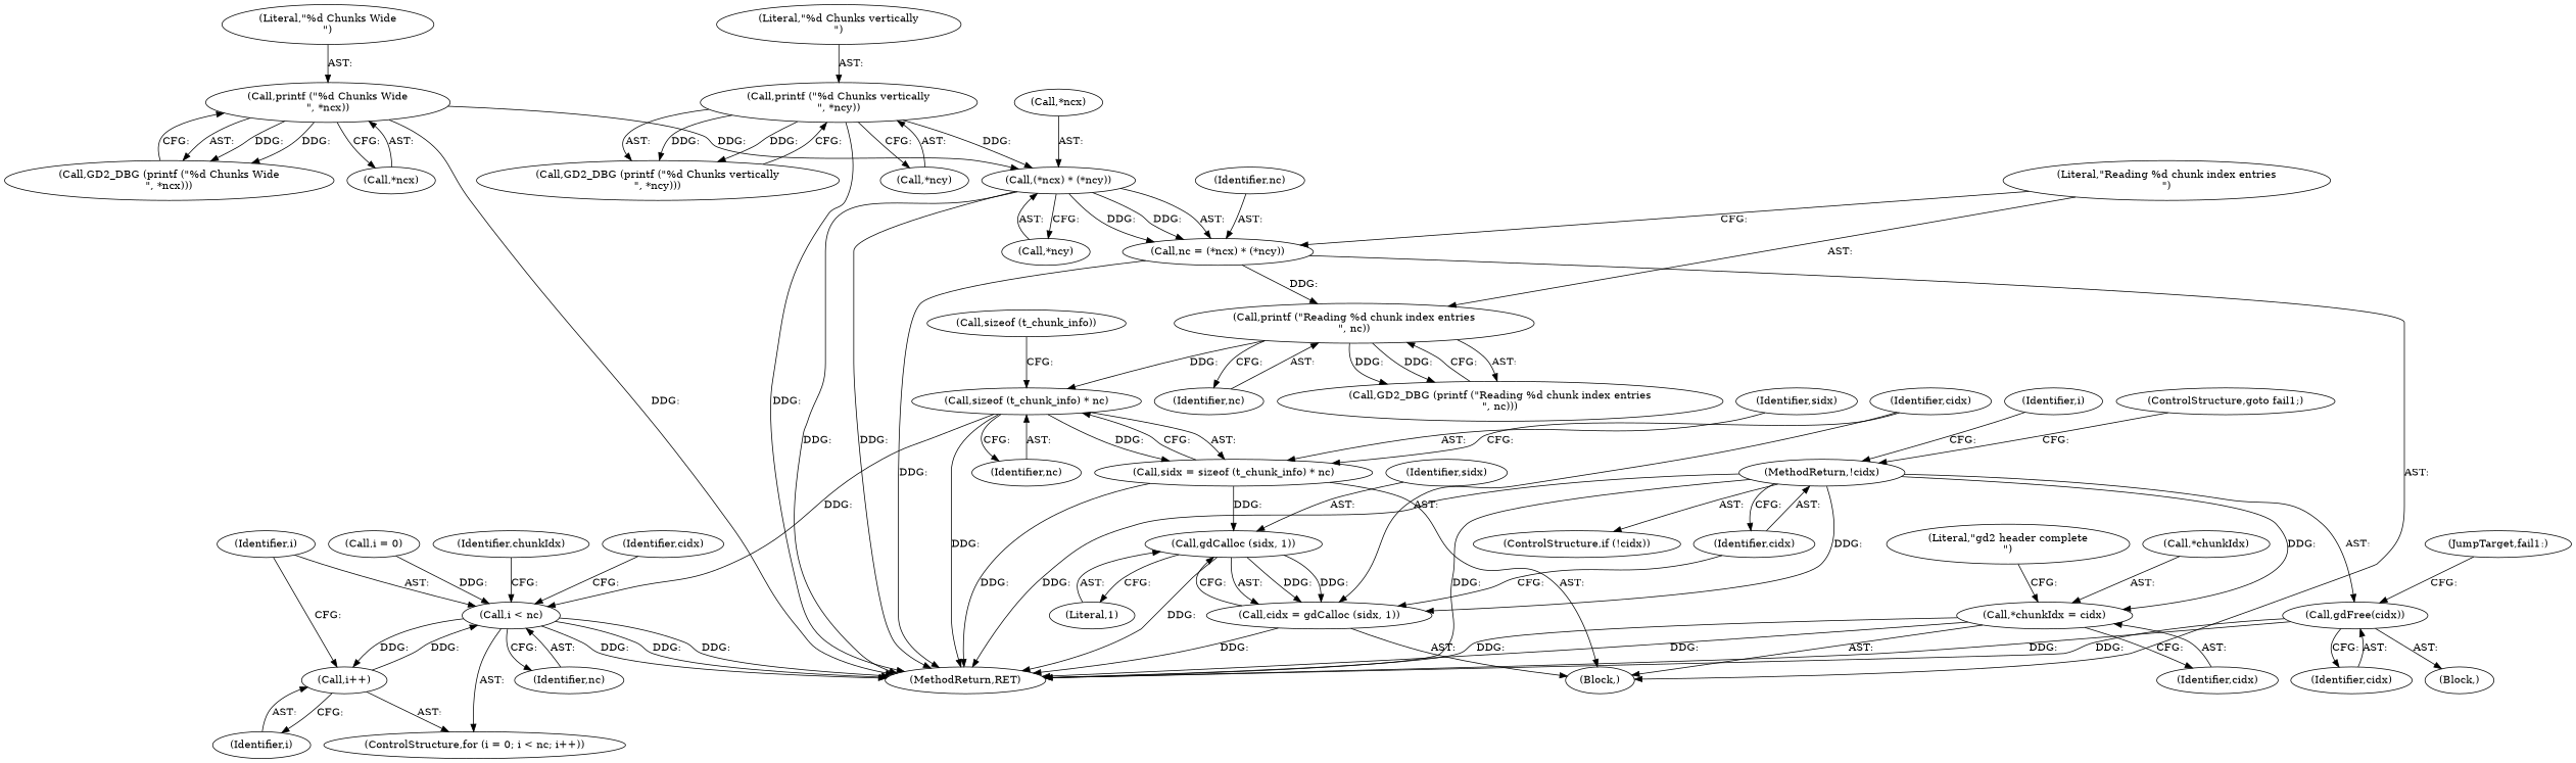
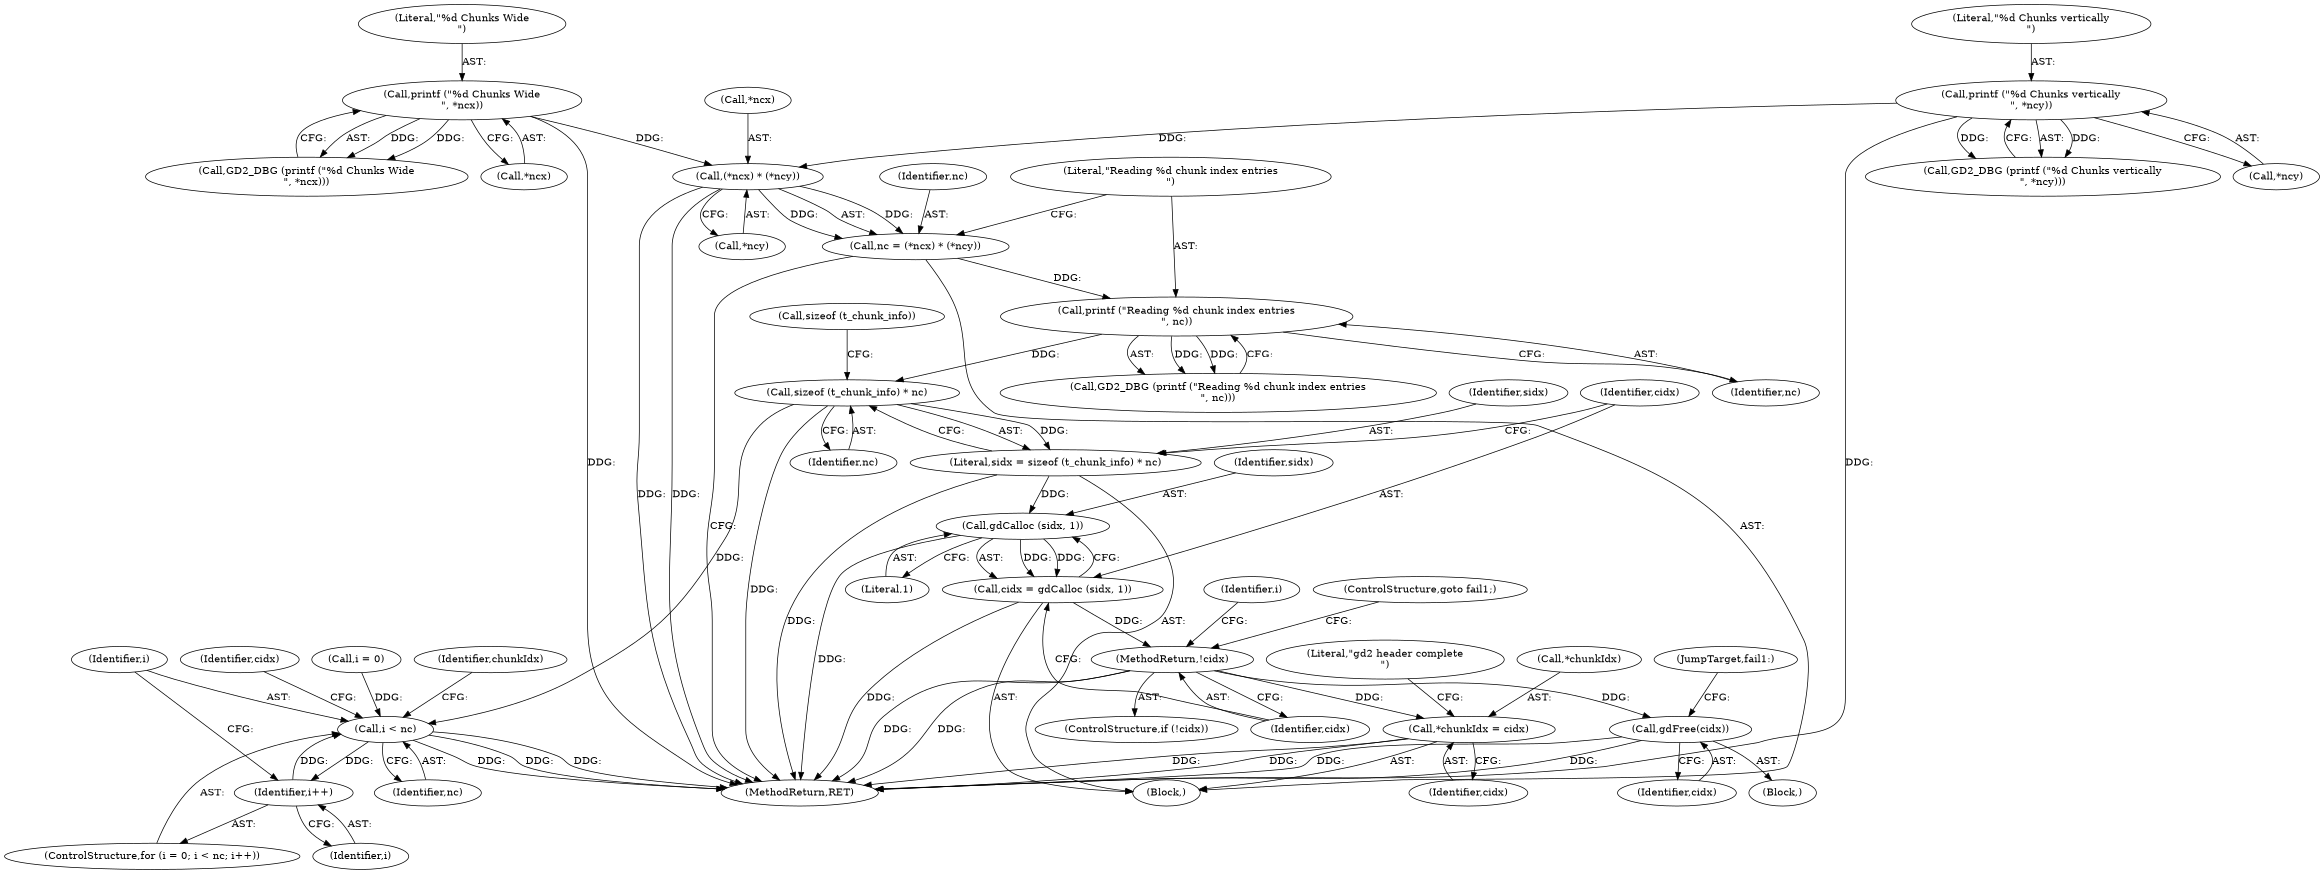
  digraph {
    n1 [label="(Call,sizeof (t_chunk_info) * nc)"]
-   n2 [label="(Call,sidx = sizeof (t_chunk_info) * nc)"]
+   n2 [label="(Literal,sidx = sizeof (t_chunk_info) * nc)"]
    n3 [label="(Call,i < nc)"]
    n4 [label="(Identifier,nc)"]
    n5 [label="(MethodReturn,RET)"]
    n6 [label="(Block,)"]
    n7 [label="(Call,gdCalloc (sidx, 1))"]
-   n8 [label="(Call,i++)"]
+   n8 [label="(Identifier,i++)"]
    n9 [label="(ControlStructure,for (i = 0; i < nc; i++))"]
    n10 [label="(Identifier,nc)"]
    n11 [label="(Call,printf (\"Reading %d chunk index entries\n\", nc))"]
    n12 [label="(Identifier,nc)"]
    n13 [label="(Call,GD2_DBG (printf (\"Reading %d chunk index entries\n\", nc)))"]
    n14 [label="(Call,nc = (*ncx) * (*ncy))"]
    n15 [label="(Call,(*ncx) * (*ncy))"]
    n16 [label="(Call,*ncy)"]
    n17 [label="(Call,printf (\"%d Chunks Wide\n\", *ncx))"]
    n18 [label="(Call,GD2_DBG (printf (\"%d Chunks Wide\n\", *ncx)))"]
    n19 [label="(Call,*ncx)"]
    n20 [label="(Call,printf (\"%d Chunks vertically\n\", *ncy))"]
    n21 [label="(Call,GD2_DBG (printf (\"%d Chunks vertically\n\", *ncy)))"]
    n22 [label="(Call,*ncy)"]
    n23 [label="(Call,cidx = gdCalloc (sidx, 1))"]
    n24 [label="(Literal,1)"]
    n25 [label="(MethodReturn,!cidx)"]
    n26 [label="(Call,*chunkIdx = cidx)"]
    n27 [label="(Call,gdFree(cidx))"]
    n28 [label="(Identifier,cidx)"]
    n29 [label="(ControlStructure,if (!cidx))"]
    n30 [label="(Identifier,cidx)"]
    n31 [label="(Block,)"]
    n32 [label="(Identifier,cidx)"]
    n33 [label="(Identifier,i)"]
    n34 [label="(Call,*ncx)"]
    n35 [label="(Literal,\"%d Chunks Wide\n\")"]
    n36 [label="(Literal,\"gd2 header complete\n\")"]
    n37 [label="(Identifier,i)"]
    n38 [label="(Identifier,cidx)"]
    n39 [label="(Identifier,sidx)"]
    n40 [label="(Literal,\"%d Chunks vertically\n\")"]
    n41 [label="(JumpTarget,fail1:)"]
    n42 [label="(Call,*chunkIdx)"]
    n43 [label="(Identifier,cidx)"]
    n44 [label="(Call,i = 0)"]
    n45 [label="(ControlStructure,goto fail1;)"]
    n46 [label="(Identifier,chunkIdx)"]
    n47 [label="(Identifier,i)"]
    n48 [label="(Identifier,sidx)"]
    n49 [label="(Identifier,nc)"]
    n50 [label="(Call,sizeof (t_chunk_info))"]
    n51 [label="(Literal,\"Reading %d chunk index entries\n\")"]
    n1 -> n2 [label="AST: "]
    n1 -> n2 [label="DDG: "]
    n1 -> n3 [label="DDG: "]
    n1 -> n4 [label="CFG: "]
    n1 -> n5 [label="DDG: "]
    n2 -> n1 [label="CFG: "]
    n2 -> n5 [label="DDG: "]
    n2 -> n6 [label="AST: "]
    n2 -> n7 [label="DDG: "]
    n3 -> n5 [label="DDG: "]
    n3 -> n5 [label="DDG: "]
    n3 -> n5 [label="DDG: "]
    n3 -> n8 [label="DDG: "]
-   n3 -> n9 [label="AST: "]
+   n9 -> n3 [label="AST: "]
    n3 -> n10 [label="CFG: "]
    n4 -> n1 [label="AST: "]
    n7 -> n5 [label="DDG: "]
    n7 -> n23 [label="AST: "]
    n7 -> n23 [label="DDG: "]
    n7 -> n23 [label="DDG: "]
    n7 -> n24 [label="CFG: "]
    n8 -> n3 [label="DDG: "]
    n8 -> n9 [label="AST: "]
    n8 -> n33 [label="CFG: "]
    n10 -> n3 [label="AST: "]
    n11 -> n1 [label="DDG: "]
    n11 -> n12 [label="CFG: "]
    n11 -> n13 [label="AST: "]
    n11 -> n13 [label="DDG: "]
    n11 -> n13 [label="DDG: "]
    n12 -> n11 [label="AST: "]
    n13 -> n11 [label="CFG: "]
-   n14 -> n5 [label="DDG: "]
+   n14 -> n5 [label="CFG: "]
    n14 -> n6 [label="AST: "]
    n14 -> n11 [label="DDG: "]
    n15 -> n5 [label="DDG: "]
    n15 -> n5 [label="DDG: "]
    n15 -> n14 [label="AST: "]
    n15 -> n14 [label="DDG: "]
    n15 -> n14 [label="DDG: "]
    n15 -> n16 [label="CFG: "]
    n16 -> n15 [label="AST: "]
    n17 -> n5 [label="DDG: "]
    n17 -> n15 [label="DDG: "]
    n17 -> n18 [label="AST: "]
    n17 -> n18 [label="DDG: "]
    n17 -> n18 [label="DDG: "]
    n17 -> n19 [label="CFG: "]
    n18 -> n17 [label="CFG: "]
    n19 -> n17 [label="AST: "]
    n20 -> n5 [label="DDG: "]
    n20 -> n15 [label="DDG: "]
    n20 -> n21 [label="AST: "]
    n20 -> n21 [label="DDG: "]
    n20 -> n21 [label="DDG: "]
    n20 -> n22 [label="CFG: "]
    n21 -> n20 [label="CFG: "]
    n22 -> n20 [label="AST: "]
    n23 -> n5 [label="DDG: "]
    n23 -> n6 [label="AST: "]
    n23 -> n7 [label="CFG: "]
-   n25 -> n23 [label="DDG: "]
+   n23 -> n25 [label="DDG: "]
    n24 -> n7 [label="AST: "]
    n25 -> n5 [label="DDG: "]
    n25 -> n5 [label="DDG: "]
    n25 -> n26 [label="DDG: "]
-   n25 -> n27 [label="AST: "]
+   n25 -> n27 [label="DDG: "]
    n25 -> n28 [label="CFG: "]
    n25 -> n29 [label="AST: "]
    n26 -> n5 [label="DDG: "]
    n26 -> n5 [label="DDG: "]
    n26 -> n6 [label="AST: "]
    n26 -> n30 [label="CFG: "]
    n27 -> n5 [label="DDG: "]
    n27 -> n5 [label="DDG: "]
    n27 -> n31 [label="AST: "]
    n27 -> n32 [label="CFG: "]
    n28 -> n23 [label="CFG: "]
    n28 -> n25 [label="AST: "]
    n30 -> n26 [label="AST: "]
    n32 -> n27 [label="AST: "]
    n33 -> n8 [label="AST: "]
    n34 -> n15 [label="AST: "]
    n35 -> n17 [label="AST: "]
    n36 -> n26 [label="CFG: "]
    n37 -> n3 [label="AST: "]
    n37 -> n8 [label="CFG: "]
    n38 -> n3 [label="CFG: "]
    n39 -> n2 [label="AST: "]
    n40 -> n20 [label="AST: "]
    n41 -> n27 [label="CFG: "]
    n42 -> n26 [label="AST: "]
    n43 -> n2 [label="CFG: "]
    n43 -> n23 [label="AST: "]
    n44 -> n3 [label="DDG: "]
    n45 -> n25 [label="CFG: "]
    n46 -> n3 [label="CFG: "]
    n47 -> n25 [label="CFG: "]
    n48 -> n7 [label="AST: "]
    n49 -> n14 [label="AST: "]
    n50 -> n1 [label="CFG: "]
    n51 -> n11 [label="AST: "]
    n51 -> n14 [label="CFG: "]
  }
